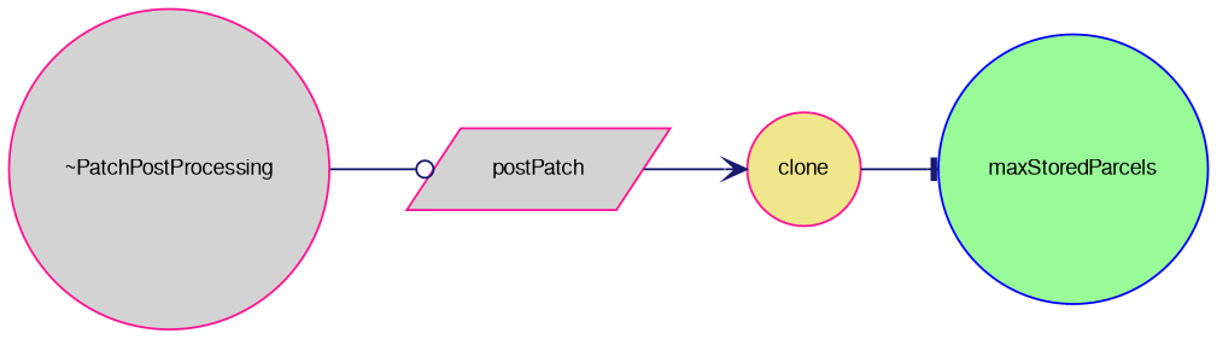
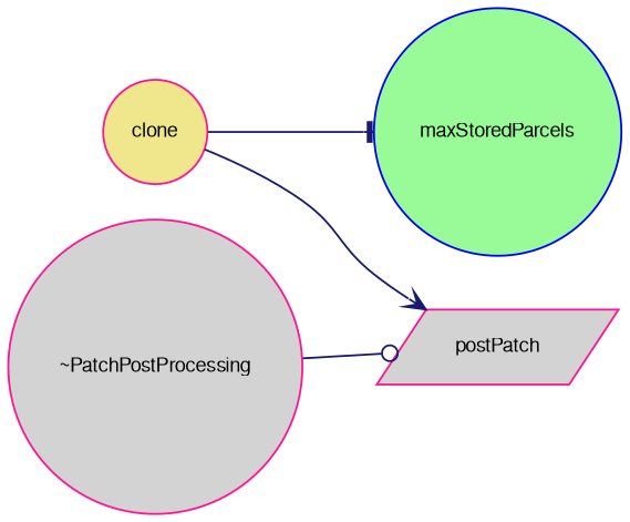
  digraph {
    rankdir=LR
    node [color=deeppink fillcolor=lightgrey fontname=FreeSans fontsize=10 shape=circle style=filled]
    edge [color=midnightblue fontname=FreeSans fontsize=10 labelfontname=FreeSans labelfontsize=10 style=solid]
    n1 [fillcolor=khaki fontcolor=black height=0.2 label=clone width=0.4]
    n2 [color=blue fillcolor=palegreen height=0.2 label=maxStoredParcels width=0.4]
    n3 [height=0.2 label=postPatch shape=parallelogram width=0.4]
    n4 [height=0.2 label="~PatchPostProcessing" width=0.4]
    n1 -> n2 [arrowhead=tee]
-   n3 -> n1 [arrowhead=vee]
+   n1 -> n3 [arrowhead=vee]
    n4 -> n3 [arrowhead=odot]
  }
